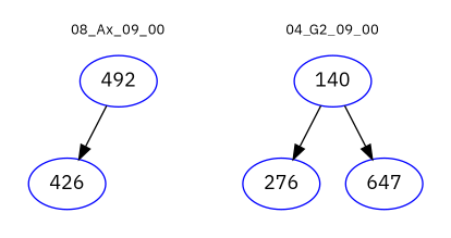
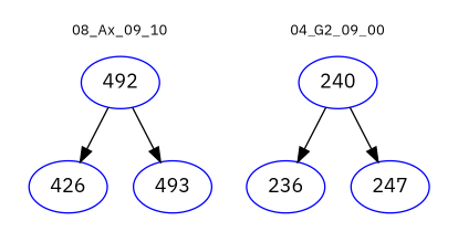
  digraph {
    fontname="IBM Plex Sans"
    node [color=blue fontname="IBM Plex Sans"]
    edge [color=black fontname="IBM Plex Sans"]
    n1 [label=492]
    n2 [label=426]
-   n4 [label=140]
-   n5 [label=276]
-   n6 [label=647]
+   n3 [label=493]
+   n4 [label=240]
+   n5 [label=236]
+   n6 [label=247]
    subgraph cluster_1 {
      color=white
      fontsize=10
-     label="08_Ax_09_00"
+     label="08_Ax_09_10"
      n1
      n2
+     n3
    }
    subgraph cluster_2 {
      color=white
      fontsize=10
      label="04_G2_09_00"
      n4
      n5
      n6
    }
    n1 -> n2
+   n1 -> n3
    n4 -> n5
    n4 -> n6
  }
